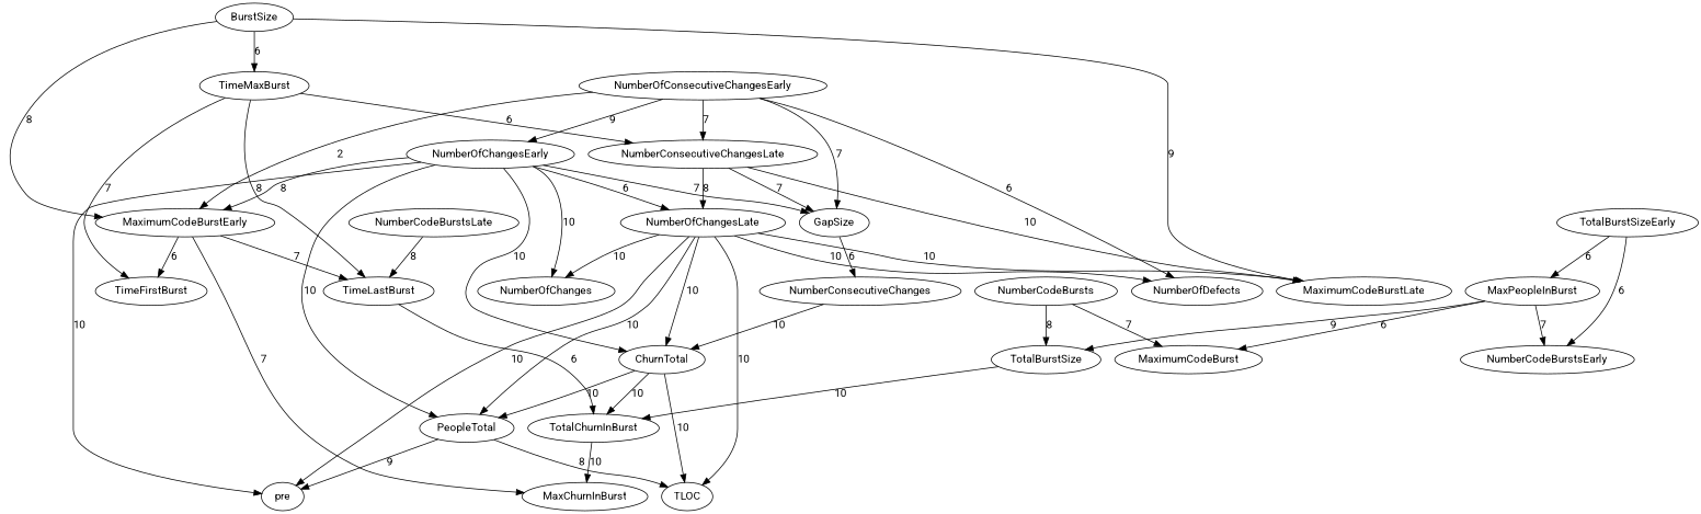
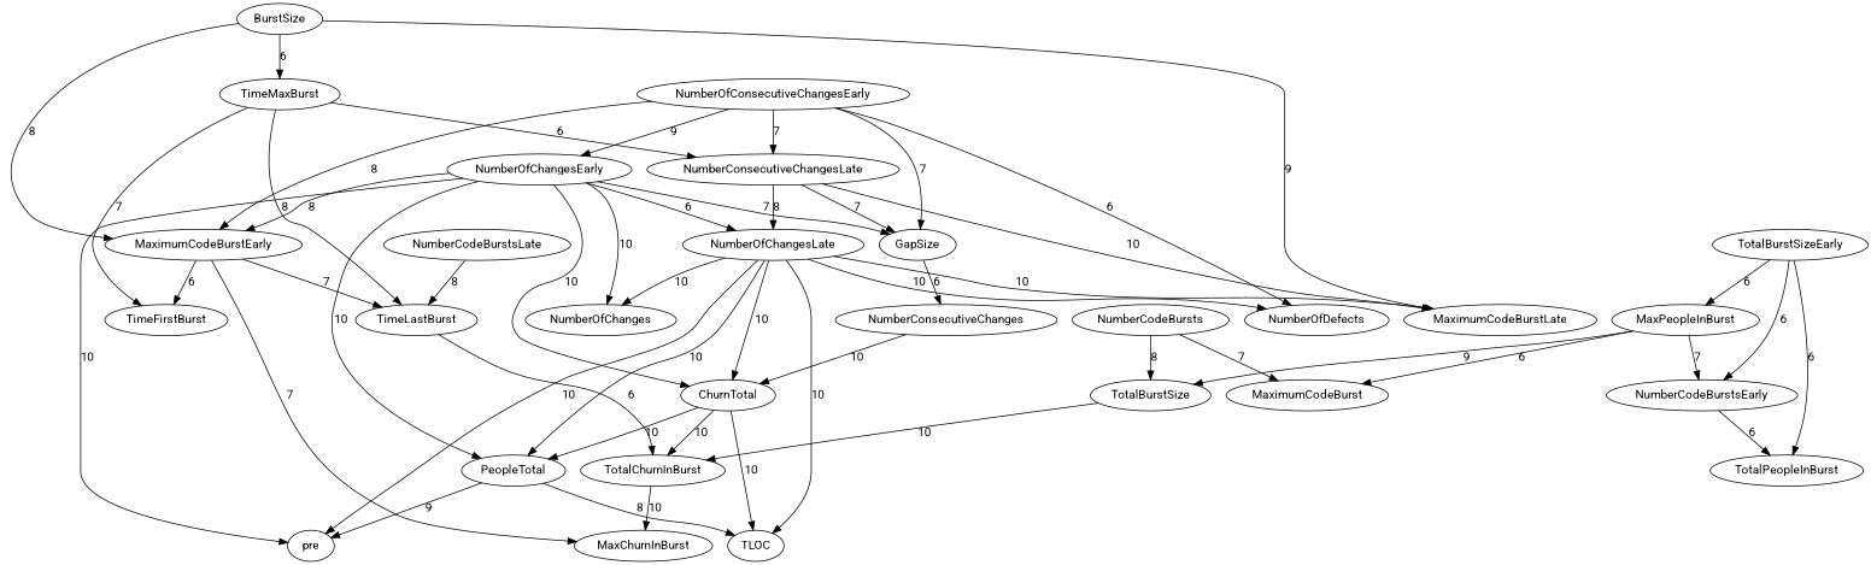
  digraph {
    fontname=Roboto
    node [fontname=Roboto]
    edge [fontname=Roboto weight=10]
    NumberOfChangesLate
    MaximumCodeBurstLate
    NumberOfChanges
    ChurnTotal
    PeopleTotal
    pre
    NumberOfDefects
    TLOC
    TotalChurnInBurst
    MaxChurnInBurst
    NumberOfChangesEarly
    MaximumCodeBurstEarly
    GapSize
    TimeLastBurst
    TimeFirstBurst
    NumberConsecutiveChanges
    NumberConsecutiveChangesLate
    BurstSize
    TimeMaxBurst
    MaxPeopleInBurst
    TotalBurstSize
    MaximumCodeBurst
    NumberCodeBurstsEarly
    NumberCodeBursts
    NumberOfConsecutiveChangesEarly
    NumberCodeBurstsLate
+   TotalPeopleInBurst
    TotalBurstSizeEarly
    NumberOfChangesLate -> MaximumCodeBurstLate [label=10]
    NumberOfChangesLate -> NumberOfChanges [label=10]
    NumberOfChangesLate -> ChurnTotal [label=10]
    NumberOfChangesLate -> PeopleTotal [label=10]
    NumberOfChangesLate -> pre [label=10]
    NumberOfChangesLate -> NumberOfDefects [label=10]
    NumberOfChangesLate -> TLOC [label=10]
    ChurnTotal -> PeopleTotal [label=10]
    ChurnTotal -> TLOC [label=10]
    ChurnTotal -> TotalChurnInBurst [label=10]
    PeopleTotal -> pre [label=9 weight=9]
    PeopleTotal -> TLOC [label=8 weight=8]
    TotalChurnInBurst -> MaxChurnInBurst [label=10]
    NumberOfChangesEarly -> NumberOfChangesLate [label=6 weight=6]
    NumberOfChangesEarly -> NumberOfChanges [label=10]
    NumberOfChangesEarly -> ChurnTotal [label=10]
    NumberOfChangesEarly -> PeopleTotal [label=10]
    NumberOfChangesEarly -> pre [label=10]
    NumberOfChangesEarly -> MaximumCodeBurstEarly [label=8 weight=8]
    NumberOfChangesEarly -> GapSize [label=7 weight=7]
    MaximumCodeBurstEarly -> MaxChurnInBurst [label=7 weight=7]
    MaximumCodeBurstEarly -> TimeLastBurst [label=7 weight=7]
    MaximumCodeBurstEarly -> TimeFirstBurst [label=6 weight=6]
    GapSize -> NumberConsecutiveChanges [label=6 weight=6]
    TimeLastBurst -> TotalChurnInBurst [label=6 weight=6]
    NumberConsecutiveChanges -> ChurnTotal [label=10]
    NumberConsecutiveChangesLate -> NumberOfChangesLate [label=8 weight=8]
    NumberConsecutiveChangesLate -> MaximumCodeBurstLate [label=10]
    NumberConsecutiveChangesLate -> GapSize [label=7 weight=7]
    BurstSize -> MaximumCodeBurstLate [label=9 weight=9]
    BurstSize -> MaximumCodeBurstEarly [label=8 weight=8]
    BurstSize -> TimeMaxBurst [label=6 weight=6]
    TimeMaxBurst -> TimeLastBurst [label=8 weight=8]
    TimeMaxBurst -> TimeFirstBurst [label=7 weight=7]
    TimeMaxBurst -> NumberConsecutiveChangesLate [label=6 weight=6]
    MaxPeopleInBurst -> TotalBurstSize [label=9 weight=9]
    MaxPeopleInBurst -> MaximumCodeBurst [label=6 weight=6]
    MaxPeopleInBurst -> NumberCodeBurstsEarly [label=7 weight=7]
    TotalBurstSize -> TotalChurnInBurst [label=10]
+   NumberCodeBurstsEarly -> TotalPeopleInBurst [label=6 weight=6]
    NumberCodeBursts -> TotalBurstSize [label=8 weight=8]
    NumberCodeBursts -> MaximumCodeBurst [label=7 weight=7]
    NumberOfConsecutiveChangesEarly -> NumberOfDefects [label=6 weight=6]
    NumberOfConsecutiveChangesEarly -> NumberOfChangesEarly [label=9 weight=9]
-   NumberOfConsecutiveChangesEarly -> MaximumCodeBurstEarly [label=2 weight=8]
+   NumberOfConsecutiveChangesEarly -> MaximumCodeBurstEarly [label=8 weight=8]
    NumberOfConsecutiveChangesEarly -> GapSize [label=7 weight=7]
    NumberOfConsecutiveChangesEarly -> NumberConsecutiveChangesLate [label=7 weight=7]
    NumberCodeBurstsLate -> TimeLastBurst [label=8 weight=8]
    TotalBurstSizeEarly -> MaxPeopleInBurst [label=6 weight=6]
    TotalBurstSizeEarly -> NumberCodeBurstsEarly [label=6 weight=6]
+   TotalBurstSizeEarly -> TotalPeopleInBurst [label=6 weight=6]
  }
